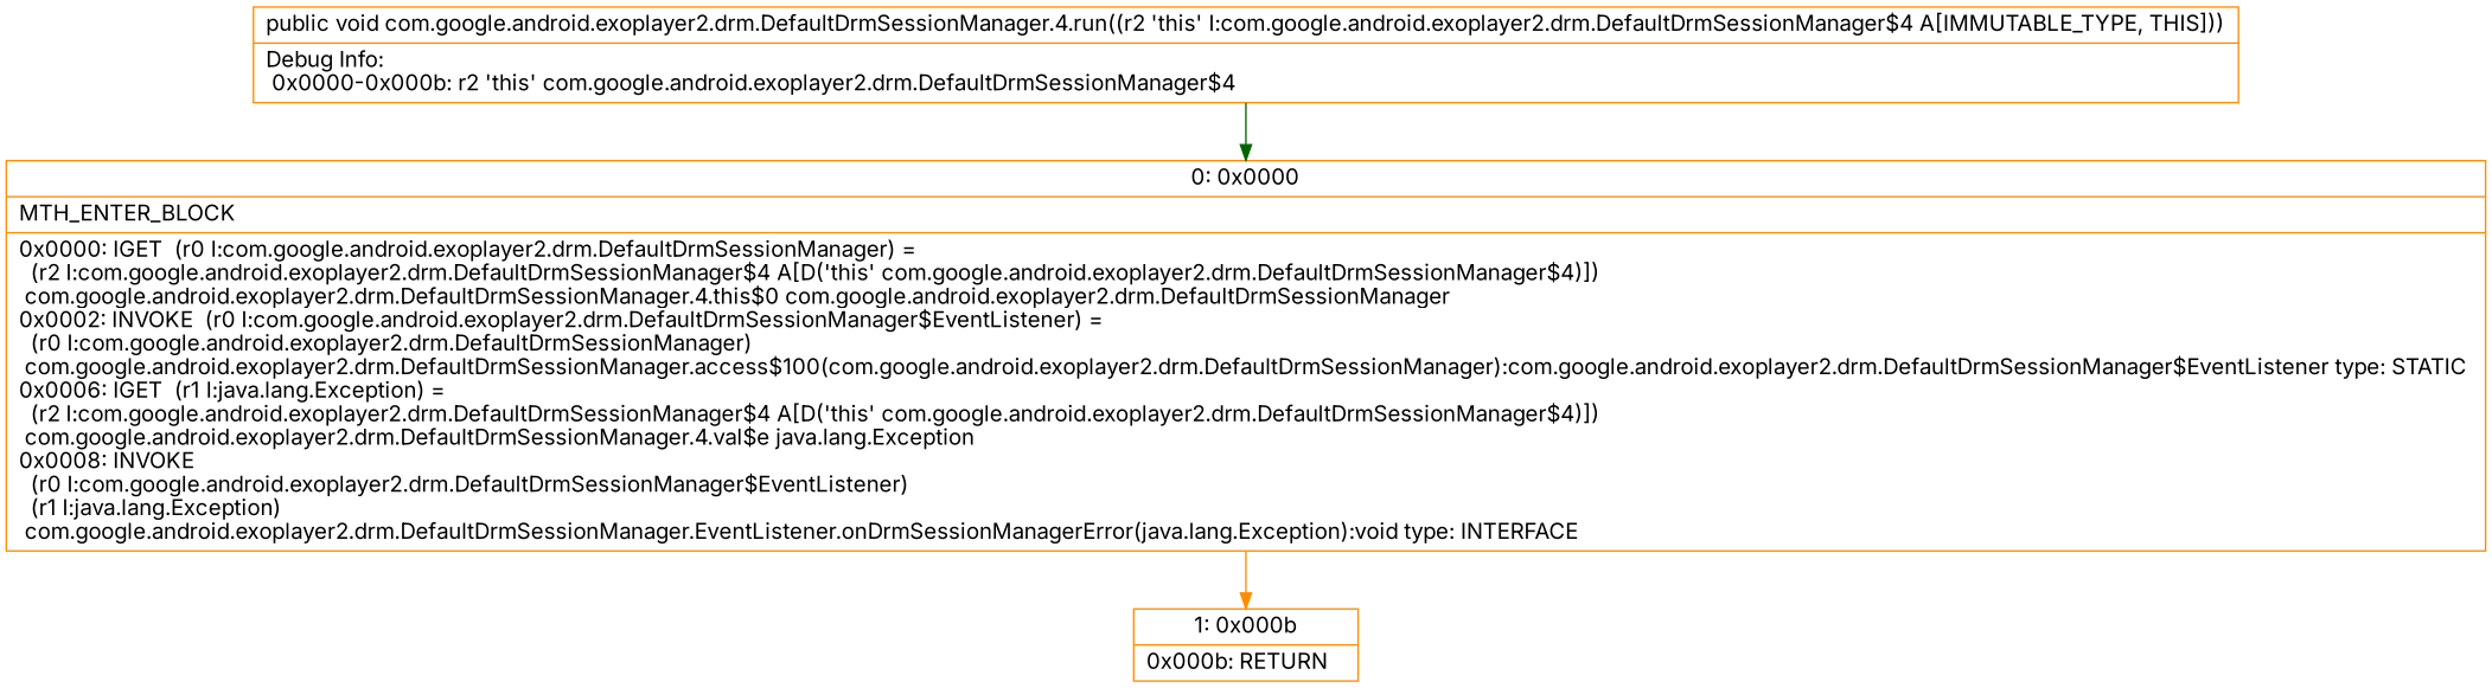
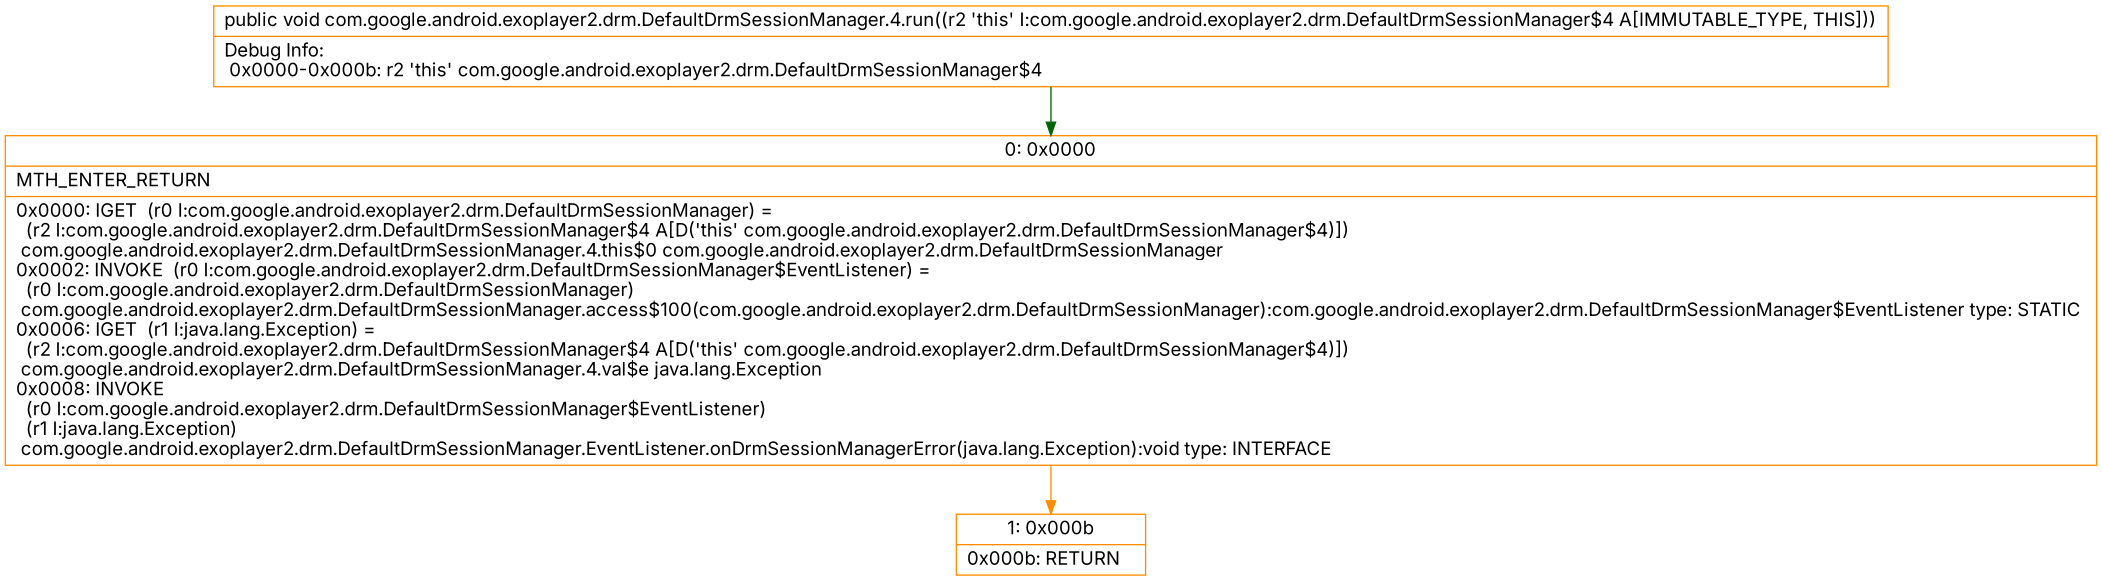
  digraph {
    fontname=Inter
    node [shape=record color=darkorange fontname=Inter]
    edge [fontname=Inter]
-   n1 [label="{0\:\ 0x0000|MTH_ENTER_BLOCK\l|0x0000: IGET  (r0 I:com.google.android.exoplayer2.drm.DefaultDrmSessionManager) = \l  (r2 I:com.google.android.exoplayer2.drm.DefaultDrmSessionManager$4 A[D('this' com.google.android.exoplayer2.drm.DefaultDrmSessionManager$4)])\l com.google.android.exoplayer2.drm.DefaultDrmSessionManager.4.this$0 com.google.android.exoplayer2.drm.DefaultDrmSessionManager \l0x0002: INVOKE  (r0 I:com.google.android.exoplayer2.drm.DefaultDrmSessionManager$EventListener) = \l  (r0 I:com.google.android.exoplayer2.drm.DefaultDrmSessionManager)\l com.google.android.exoplayer2.drm.DefaultDrmSessionManager.access$100(com.google.android.exoplayer2.drm.DefaultDrmSessionManager):com.google.android.exoplayer2.drm.DefaultDrmSessionManager$EventListener type: STATIC \l0x0006: IGET  (r1 I:java.lang.Exception) = \l  (r2 I:com.google.android.exoplayer2.drm.DefaultDrmSessionManager$4 A[D('this' com.google.android.exoplayer2.drm.DefaultDrmSessionManager$4)])\l com.google.android.exoplayer2.drm.DefaultDrmSessionManager.4.val$e java.lang.Exception \l0x0008: INVOKE  \l  (r0 I:com.google.android.exoplayer2.drm.DefaultDrmSessionManager$EventListener)\l  (r1 I:java.lang.Exception)\l com.google.android.exoplayer2.drm.DefaultDrmSessionManager.EventListener.onDrmSessionManagerError(java.lang.Exception):void type: INTERFACE \l}"]
+   n1 [label="{0\:\ 0x0000|MTH_ENTER_RETURN\l|0x0000: IGET  (r0 I:com.google.android.exoplayer2.drm.DefaultDrmSessionManager) = \l  (r2 I:com.google.android.exoplayer2.drm.DefaultDrmSessionManager$4 A[D('this' com.google.android.exoplayer2.drm.DefaultDrmSessionManager$4)])\l com.google.android.exoplayer2.drm.DefaultDrmSessionManager.4.this$0 com.google.android.exoplayer2.drm.DefaultDrmSessionManager \l0x0002: INVOKE  (r0 I:com.google.android.exoplayer2.drm.DefaultDrmSessionManager$EventListener) = \l  (r0 I:com.google.android.exoplayer2.drm.DefaultDrmSessionManager)\l com.google.android.exoplayer2.drm.DefaultDrmSessionManager.access$100(com.google.android.exoplayer2.drm.DefaultDrmSessionManager):com.google.android.exoplayer2.drm.DefaultDrmSessionManager$EventListener type: STATIC \l0x0006: IGET  (r1 I:java.lang.Exception) = \l  (r2 I:com.google.android.exoplayer2.drm.DefaultDrmSessionManager$4 A[D('this' com.google.android.exoplayer2.drm.DefaultDrmSessionManager$4)])\l com.google.android.exoplayer2.drm.DefaultDrmSessionManager.4.val$e java.lang.Exception \l0x0008: INVOKE  \l  (r0 I:com.google.android.exoplayer2.drm.DefaultDrmSessionManager$EventListener)\l  (r1 I:java.lang.Exception)\l com.google.android.exoplayer2.drm.DefaultDrmSessionManager.EventListener.onDrmSessionManagerError(java.lang.Exception):void type: INTERFACE \l}"]
    n2 [label="{1\:\ 0x000b|0x000b: RETURN   \l}"]
    n3 [label="{public void com.google.android.exoplayer2.drm.DefaultDrmSessionManager.4.run((r2 'this' I:com.google.android.exoplayer2.drm.DefaultDrmSessionManager$4 A[IMMUTABLE_TYPE, THIS]))  | Debug Info:\l  0x0000\-0x000b: r2 'this' com.google.android.exoplayer2.drm.DefaultDrmSessionManager$4\l}"]
    n1 -> n2 [color=darkorange]
    n3 -> n1 [color=darkgreen]
  }
